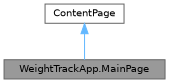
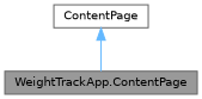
  digraph {
    node [color=gray40 fontname=Helvetica fontsize=10 shape=box style=filled]
-   n1 [fillcolor=grey60 fontcolor=black height=0.2 label="WeightTrackApp.MainPage" width=0.4]
+   n1 [fillcolor=grey60 fontcolor=black height=0.2 label="WeightTrackApp.ContentPage" width=0.4]
    n2 [fillcolor=white height=0.2 label=ContentPage width=0.4]
    n2 -> n1 [color=steelblue1 dir=back fontname=Helvetica fontsize=10 labelfontname=Helvetica labelfontsize=10 style=solid]
  }
